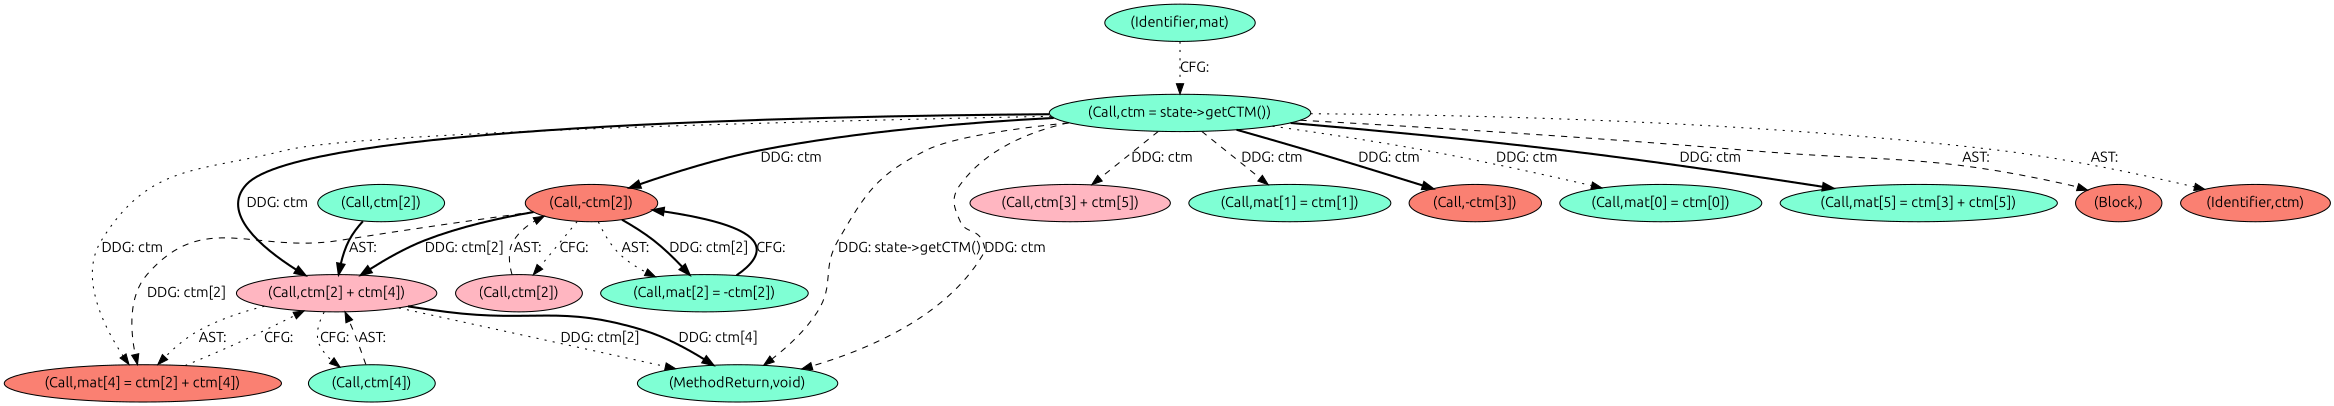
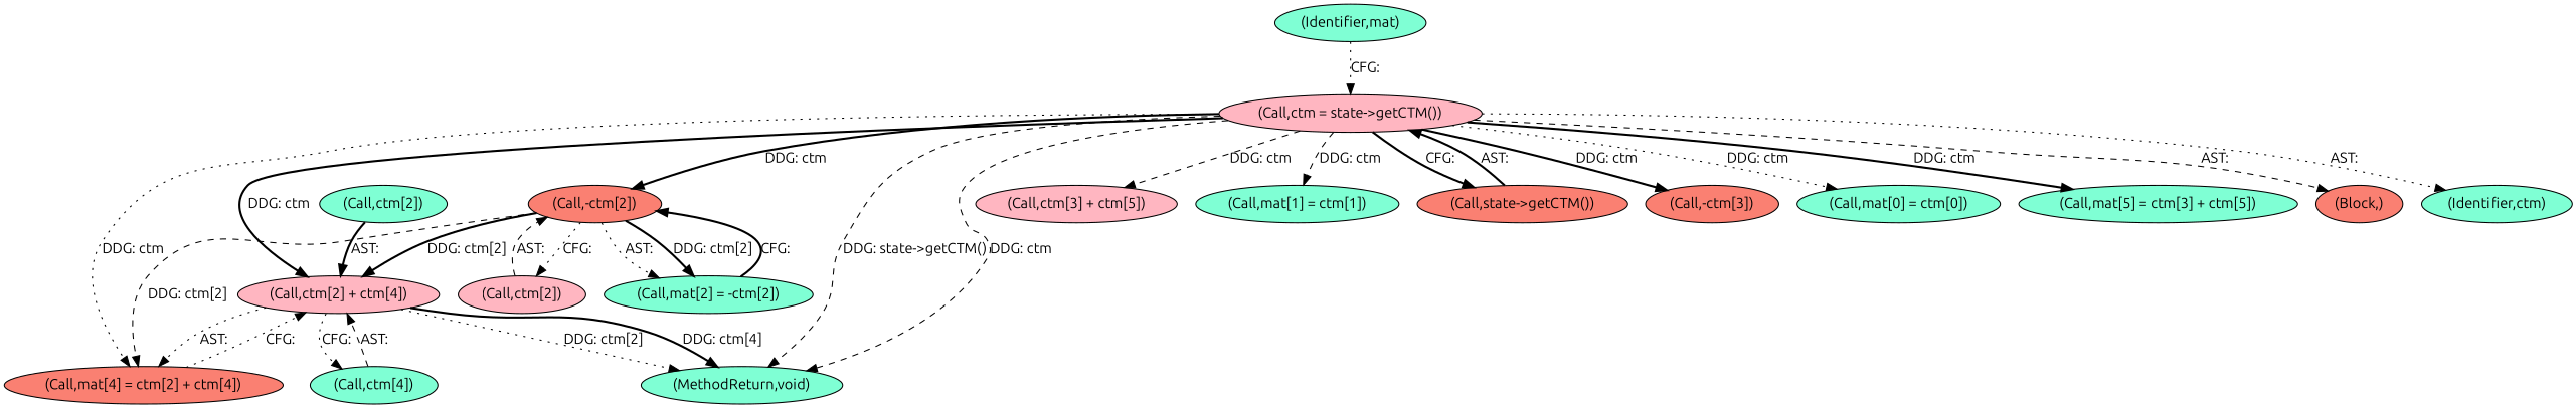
  digraph {
    fontname=Ubuntu
    node [fillcolor=aquamarine fontname=Ubuntu style=filled]
    edge [fontname=Ubuntu style=bold]
    n1 [fillcolor=lightpink label="(Call,ctm[2] + ctm[4])"]
    n2 [fillcolor=salmon label="(Call,mat[4] = ctm[2] + ctm[4])"]
    n3 [label="(MethodReturn,void)"]
    n4 [label="(Call,ctm[4])"]
    n5 [fillcolor=salmon label="(Call,-ctm[2])"]
    n6 [label="(Call,mat[2] = -ctm[2])"]
    n7 [fillcolor=lightpink label="(Call,ctm[2])"]
-   n8 [label="(Call,ctm = state->getCTM())"]
+   n8 [fillcolor=lightpink label="(Call,ctm = state->getCTM())"]
    n9 [fillcolor=lightpink label="(Call,ctm[3] + ctm[5])"]
    n10 [label="(Call,mat[1] = ctm[1])"]
+   n11 [fillcolor=salmon label="(Call,state->getCTM())"]
    n12 [fillcolor=salmon label="(Call,-ctm[3])"]
    n13 [label="(Call,mat[0] = ctm[0])"]
    n14 [label="(Call,mat[5] = ctm[3] + ctm[5])"]
    n15 [fillcolor=salmon label="(Block,)"]
-   n16 [fillcolor=salmon label="(Identifier,ctm)"]
+   n16 [label="(Identifier,ctm)"]
    n17 [label="(Call,ctm[2])"]
    n18 [label="(Identifier,mat)"]
    n1 -> n2 [label="AST: " style=dotted]
    n1 -> n3 [label="DDG: ctm[2]" style=dotted]
    n1 -> n3 [label="DDG: ctm[4]"]
    n1 -> n4 [label="CFG: " style=dotted]
    n2 -> n1 [label="CFG: " style=dotted]
    n4 -> n1 [label="AST: " style=dashed]
    n5 -> n1 [label="DDG: ctm[2]"]
    n5 -> n2 [label="DDG: ctm[2]" style=dashed]
    n5 -> n6 [label="AST: " style=dotted]
    n5 -> n6 [label="DDG: ctm[2]"]
    n5 -> n7 [label="CFG: " style=dotted]
    n6 -> n5 [label="CFG: "]
    n7 -> n5 [label="AST: " style=dashed]
    n8 -> n1 [label="DDG: ctm"]
    n8 -> n2 [label="DDG: ctm" style=dotted]
    n8 -> n3 [label="DDG: state->getCTM()" style=dashed]
    n8 -> n3 [label="DDG: ctm" style=dashed]
    n8 -> n5 [label="DDG: ctm"]
    n8 -> n9 [label="DDG: ctm" style=dashed]
    n8 -> n10 [label="DDG: ctm" style=dashed]
+   n8 -> n11 [label="CFG: "]
    n8 -> n12 [label="DDG: ctm"]
    n8 -> n13 [label="DDG: ctm" style=dotted]
    n8 -> n14 [label="DDG: ctm"]
    n8 -> n15 [label="AST: " style=dashed]
    n8 -> n16 [label="AST: " style=dotted]
+   n11 -> n8 [label="AST: "]
    n17 -> n1 [label="AST: "]
    n18 -> n8 [label="CFG: " style=dotted]
  }
